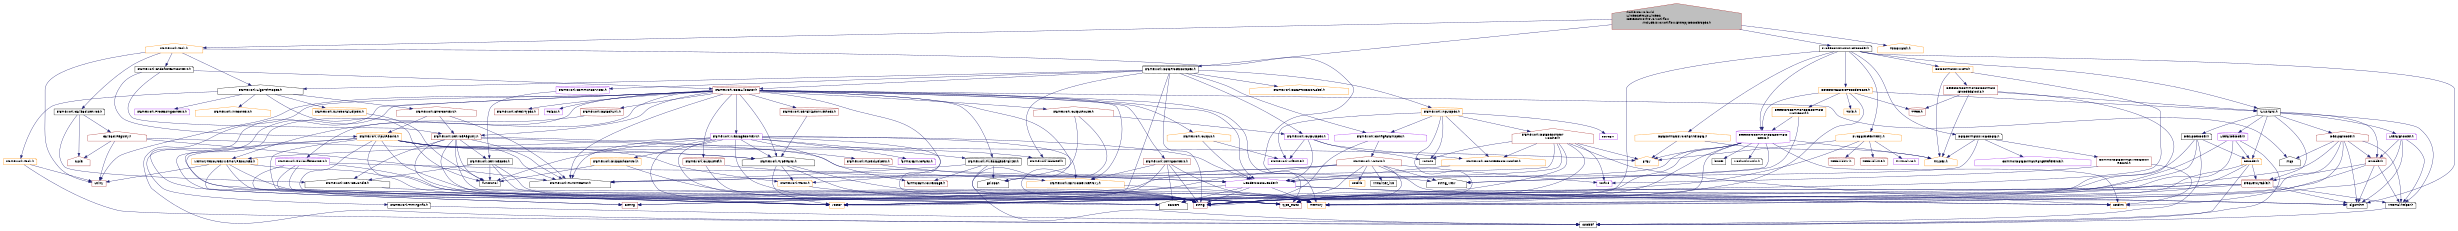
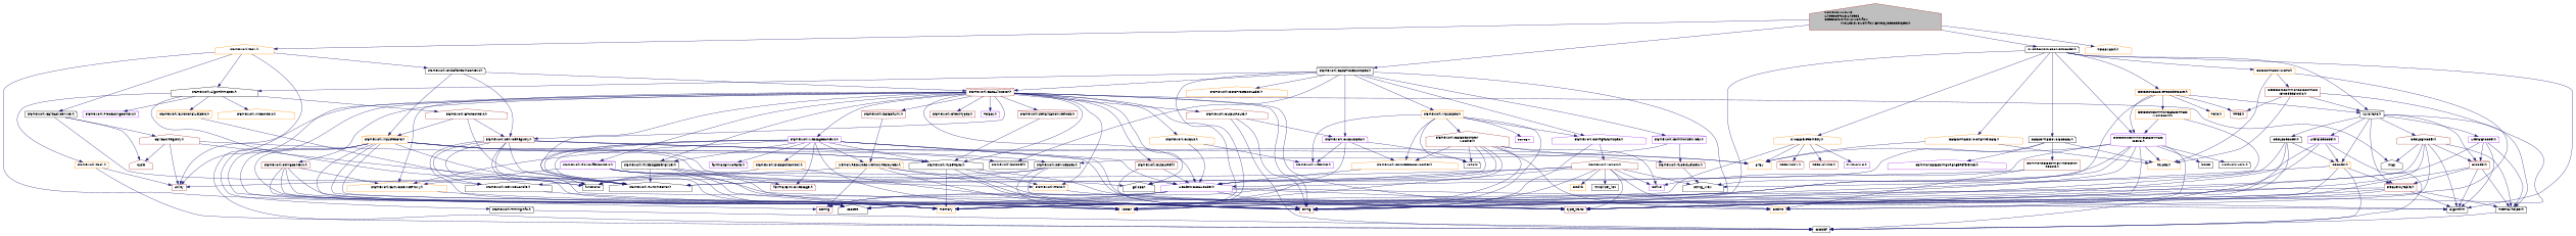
  digraph {
    node [color=brown fontname=Helvetica fontsize=10 shape=house]
    edge [color=midnightblue fontname=Helvetica fontsize=10 labelfontname=Helvetica labelfontsize=10 style=solid]
    n1 [fillcolor=grey75 fontcolor=black height=0.2 label="/home/travis/build\l/AliceO2Group/AliceO2\l/Detectors/FIT/FV0/workflow\l/include/FV0Workflow/EntropyDecoderSpec.h" style=filled width=0.4]
    n2 [color=black height=0.2 label="Framework/DataProcessorSpec.h" shape=cylinder width=0.4]
    n3 [color=darkorange height=0.2 label="Framework/Task.h" width=0.4]
    n4 [color=black height=0.2 label="FV0Reconstruction/CTFCoder.h" shape=note width=0.4]
    n5 [color=darkorange height=0.2 label="TStopwatch.h" width=0.4]
    n6 [color=black height=0.2 label="Framework/AlgorithmSpec.h" width=0.4]
    n7 [color=black height=0.2 label="Framework/DataRef.h" shape=cylinder width=0.4]
    n8 [color=darkorange height=0.2 label=vector shape=box width=0.4]
    n9 [height=0.2 label=string shape=box width=0.4]
    n10 [color=purple height=0.2 label="Framework/ConfigParamSpec.h" width=0.4]
    n11 [color=darkorange height=0.2 label="Framework/DataProcessorLabel.h" width=0.4]
    n12 [height=0.2 label="Framework/DataAllocator.h" shape=cylinder width=0.4]
    n13 [color=purple height=0.2 label="Framework/OutputSpec.h" shape=note width=0.4]
    n14 [color=darkorange height=0.2 label="Framework/InputSpec.h" shape=cylinder width=0.4]
    n15 [color=purple height=0.2 label="Framework/CommonServices.h" shape=cylinder width=0.4]
    n16 [color=darkorange height=0.2 label=memory shape=box width=0.4]
    n17 [height=0.2 label=utility shape=box width=0.4]
    n18 [color=black height=0.2 label="Framework/CallbackService.h" shape=note width=0.4]
    n19 [color=black height=0.2 label="Framework/EndOfStreamContext.h" shape=note width=0.4]
    n20 [color=black height=0.2 label=algorithm shape=note width=0.4]
    n21 [color=darkorange height=0.2 label="FV0Base/Geometry.h" width=0.4]
    n22 [color=darkorange height=0.2 label="DataFormatsFV0/CTF.h" shape=box width=0.4]
    n23 [color=black height=0.2 label="rANS/rans.h" shape=cylinder width=0.4]
    n24 [color=black height=0.2 label="DataFormatsFV0/BCData.h" shape=note width=0.4]
    n25 [color=darkorange height=0.2 label="DataFormatsFV0/ChannelData.h" width=0.4]
    n26 [color=purple height=0.2 label="DetectorsCommonDataFormats\l/DetID.h" shape=cylinder width=0.4]
    n27 [color=darkorange height=0.2 label="DetectorsBase/CTFCoderBase.h" shape=note width=0.4]
    n28 [color=purple height=0.2 label="Framework/ProcessingContext.h" shape=note width=0.4]
    n29 [height=0.2 label="Framework/ErrorContext.h" width=0.4]
    n30 [color=black height=0.2 label=functional shape=note width=0.4]
    n31 [color=darkorange height=0.2 label="Framework/InitContext.h" width=0.4]
    n32 [color=darkorange height=0.2 label="Framework/FunctionalHelpers.h" shape=cylinder width=0.4]
    n33 [color=darkorange height=0.2 label="Framework/Pack.h" shape=note width=0.4]
    n34 [height=0.2 label="Framework/Variant.h" width=0.4]
    n35 [color=black height=0.2 label="Framework/RuntimeError.h" width=0.4]
    n36 [height=0.2 label="Framework/ServiceRegistry.h" shape=note width=0.4]
    n37 [color=black height=0.2 label="Framework/TypeTraits.h" width=0.4]
    n38 [height=0.2 label=type_traits shape=note width=0.4]
    n39 [color=darkorange height=0.2 label="Framework/Traits.h" shape=note width=0.4]
    n40 [color=purple height=0.2 label="Headers/DataHeader.h" width=0.4]
    n41 [color=black height=0.2 label=cstddef shape=box width=0.4]
    n42 [color=purple height=0.2 label="Framework/MessageContext.h" shape=box width=0.4]
    n43 [color=darkorange height=0.2 label="Framework/FairMQDeviceProxy.h" width=0.4]
    n44 [color=black height=0.2 label="Framework/TMessageSerializer.h" shape=cylinder width=0.4]
    n45 [color=black height=0.2 label="gsl/span" width=0.4]
    n46 [height=0.2 label="Framework/StringContext.h" shape=box width=0.4]
    n47 [color=purple height=0.2 label="Framework/RawBufferContext.h" shape=cylinder width=0.4]
    n48 [color=darkorange height=0.2 label="Framework/Output.h" width=0.4]
    n49 [height=0.2 label="Framework/OutputRef.h" shape=cylinder width=0.4]
    n50 [height=0.2 label="Framework/OutputRoute.h" width=0.4]
    n51 [height=0.2 label="Framework/DataChunk.h" shape=cylinder width=0.4]
    n52 [color=black height=0.2 label="Framework/TimingInfo.h" shape=note width=0.4]
    n53 [height=0.2 label="Framework/SerializationMethods.h" shape=cylinder width=0.4]
    n54 [height=0.2 label="Framework/CheckTypes.h" shape=box width=0.4]
    n55 [color=purple height=0.2 label="TClass.h" shape=note width=0.4]
    n56 [color=black height=0.2 label=map width=0.4]
    n57 [color=purple height=0.2 label="Framework/Lifetime.h" shape=box width=0.4]
    n58 [color=darkorange height=0.2 label="Framework/ConcreteDataMatcher.h" width=0.4]
    n59 [color=black height=0.2 label=variant shape=note width=0.4]
    n60 [height=0.2 label="Framework/DataDescriptor\lMatcher.h" width=0.4]
    n61 [color=purple height=0.2 label=ostream shape=box width=0.4]
    n62 [color=black height=0.2 label="Framework/ServiceSpec.h" shape=box width=0.4]
    n63 [height=0.2 label="Framework/TypeIdHelpers.h" shape=note width=0.4]
    n64 [color=darkorange height=0.2 label="Framework/InputRecord.h" shape=cylinder width=0.4]
    n65 [color=black height=0.2 label=cassert width=0.4]
    n66 [height=0.2 label=cstring shape=box width=0.4]
    n67 [color=black height=0.2 label="Framework/ServiceHandle.h" width=0.4]
    n68 [color=darkorange height=0.2 label=array width=0.4]
    n69 [color=darkorange height=0.2 label=cstdint shape=note width=0.4]
    n70 [color=black height=0.2 label=string_view width=0.4]
    n71 [color=darkorange height=0.2 label=cstdlib shape=box width=0.4]
    n72 [color=purple height=0.2 label=iosfwd shape=note width=0.4]
    n73 [color=black height=0.2 label=initializer_list shape=box width=0.4]
    n74 [color=darkorange height=0.2 label="Framework/DispatchControl.h" shape=cylinder width=0.4]
    n75 [height=0.2 label="fairmq/FairMQMessage.h" shape=note width=0.4]
    n76 [color=darkorange height=0.2 label="MemoryResources/MemoryResources.h" shape=note width=0.4]
    n77 [color=purple height=0.2 label="fairmq/FairMQParts.h" shape=note width=0.4]
    n78 [height=0.2 label="CallbackRegistry.h" width=0.4]
    n79 [height=0.2 label=tuple width=0.4]
    n80 [height=0.2 label="TGeoMatrix.h" shape=cylinder width=0.4]
    n81 [height=0.2 label="TGeoVolume.h" shape=cylinder width=0.4]
    n82 [color=purple height=0.2 label="TVirtualMC.h" shape=box width=0.4]
    n83 [color=darkorange height=0.2 label="Rtypes.h" width=0.4]
    n84 [height=0.2 label="DetectorsCommonDataFormats\l/EncodedBlocks.h" shape=box width=0.4]
    n85 [height=0.2 label="FrequencyTable.h" shape=cylinder width=0.4]
    n86 [color=black height=0.2 label="internal/helper.h" shape=note width=0.4]
    n87 [height=0.2 label="Encoder.h" shape=cylinder width=0.4]
    n88 [color=darkorange height=0.2 label="Decoder.h" shape=note width=0.4]
    n89 [height=0.2 label="DedupEncoder.h" width=0.4]
    n90 [color=black height=0.2 label="DedupDecoder.h" shape=note width=0.4]
    n91 [color=purple height=0.2 label="LiteralEncoder.h" shape=note width=0.4]
    n92 [color=purple height=0.2 label="LiteralDecoder.h" shape=cylinder width=0.4]
    n93 [height=0.2 label="CommonDataFormat/Interaction\lRecord.h" shape=box width=0.4]
    n94 [color=purple height=0.2 label="CommonDataFormat/RangeReference.h" width=0.4]
    n95 [color=black height=0.2 label=bitset shape=box width=0.4]
    n96 [color=black height=0.2 label="MathUtils/Utils.h" shape=note width=0.4]
    n97 [height=0.2 label="TTree.h" shape=cylinder width=0.4]
    n98 [color=darkorange height=0.2 label="TFile.h" shape=box width=0.4]
    n99 [color=darkorange height=0.2 label="DetectorsCommonDataFormats\l/NameConf.h" shape=box width=0.4]
    n1 -> n2
    n1 -> n3
    n1 -> n4
    n1 -> n5
    n2 -> n6
    n2 -> n7
    n2 -> n8
    n2 -> n9
    n2 -> n10
    n2 -> n11
    n2 -> n12
    n2 -> n13
    n2 -> n14
    n2 -> n15
    n3 -> n6
    n3 -> n16
    n3 -> n17
    n3 -> n18
    n3 -> n19
    n4 -> n9
    n4 -> n20
    n4 -> n21
    n4 -> n22
    n4 -> n23
    n4 -> n24
    n4 -> n25
    n4 -> n26
    n4 -> n27
    n6 -> n28
    n6 -> n29
    n6 -> n30
    n6 -> n31
    n6 -> n32
    n6 -> n33
    n10 -> n9
    n10 -> n34
    n12 -> n8
    n12 -> n9
    n12 -> n17
    n12 -> n35
    n12 -> n36
    n12 -> n37
    n12 -> n38
    n12 -> n39
    n12 -> n40
    n12 -> n41
    n12 -> n42
    n12 -> n43
    n12 -> n44
    n12 -> n45
    n12 -> n46
    n12 -> n47
    n12 -> n48
    n12 -> n49
    n12 -> n50
    n12 -> n51
    n12 -> n52
    n12 -> n53
    n12 -> n54
    n12 -> n55
    n12 -> n56
    n13 -> n40
    n13 -> n57
    n13 -> n58
    n13 -> n59
    n14 -> n9
    n14 -> n10
    n14 -> n57
    n14 -> n58
    n14 -> n59
    n14 -> n60
    n14 -> n61
    n15 -> n62
+   n15 -> n63
    n18 -> n67
    n18 -> n78
    n18 -> n79
    n19 -> n12
    n19 -> n36
    n19 -> n64
    n21 -> n8
    n21 -> n68
    n21 -> n80
    n21 -> n81
    n21 -> n82
    n22 -> n8
    n22 -> n83
    n22 -> n84
    n23 -> n85
    n23 -> n86
    n23 -> n87
    n23 -> n88
    n23 -> n89
    n23 -> n90
    n23 -> n91
    n23 -> n92
    n24 -> n45
    n24 -> n83
    n24 -> n93
    n24 -> n94
    n25 -> n68
    n25 -> n83
    n26 -> n9
    n26 -> n38
    n26 -> n40
    n26 -> n65
    n26 -> n68
    n26 -> n69
    n26 -> n70
    n26 -> n83
    n26 -> n95
    n26 -> n96
    n27 -> n16
    n27 -> n23
    n27 -> n26
    n27 -> n97
    n27 -> n98
    n27 -> n99
    n29 -> n35
    n29 -> n36
    n29 -> n64
    n32 -> n30
    n33 -> n17
    n33 -> n41
    n34 -> n8
    n34 -> n9
    n34 -> n35
    n34 -> n38
    n34 -> n66
    n34 -> n69
    n34 -> n70
    n34 -> n71
    n34 -> n72
    n34 -> n73
    n36 -> n9
    n36 -> n20
    n36 -> n30
    n36 -> n35
    n36 -> n38
    n36 -> n62
    n36 -> n63
    n36 -> n67
    n36 -> n68
    n37 -> n8
    n37 -> n16
    n37 -> n38
    n37 -> n39
    n39 -> n38
    n40 -> n9
    n40 -> n16
    n40 -> n20
    n40 -> n65
    n40 -> n66
    n40 -> n69
    n42 -> n8
    n42 -> n9
    n42 -> n30
    n42 -> n35
    n42 -> n37
    n42 -> n38
    n42 -> n40
    n42 -> n43
    n42 -> n44
    n42 -> n65
    n42 -> n74
    n42 -> n75
    n42 -> n76
    n42 -> n77
    n43 -> n16
    n44 -> n16
    n44 -> n35
    n44 -> n45
    n44 -> n75
    n46 -> n8
    n46 -> n9
    n46 -> n16
    n46 -> n43
    n46 -> n65
    n47 -> n8
    n47 -> n9
    n47 -> n16
    n47 -> n43
    n47 -> n65
    n48 -> n40
    n48 -> n57
    n49 -> n9
    n49 -> n40
    n50 -> n9
    n50 -> n13
    n50 -> n41
    n51 -> n76
    n52 -> n41
    n53 -> n37
    n58 -> n40
    n60 -> n8
    n60 -> n9
    n60 -> n35
    n60 -> n40
    n60 -> n58
    n60 -> n59
    n60 -> n68
    n60 -> n69
    n60 -> n72
    n62 -> n8
    n62 -> n9
    n62 -> n30
    n62 -> n67
    n63 -> n70
    n64 -> n7
    n64 -> n8
    n64 -> n9
    n64 -> n16
    n64 -> n35
    n64 -> n37
    n64 -> n38
    n64 -> n39
    n64 -> n40
    n64 -> n65
    n64 -> n66
    n67 -> n9
    n74 -> n9
    n74 -> n30
    n76 -> n8
    n76 -> n9
    n76 -> n17
    n76 -> n38
    n76 -> n66
    n78 -> n17
    n78 -> n35
    n78 -> n37
    n78 -> n79
    n84 -> n23
    n84 -> n38
    n84 -> n83
    n84 -> n97
    n85 -> n8
    n85 -> n20
    n85 -> n38
    n85 -> n65
    n85 -> n86
    n86 -> n41
    n87 -> n16
    n87 -> n20
    n87 -> n85
    n87 -> n86
    n88 -> n16
    n88 -> n38
    n88 -> n41
    n88 -> n85
    n89 -> n9
    n89 -> n16
    n89 -> n20
    n89 -> n56
    n89 -> n69
    n89 -> n86
    n89 -> n87
    n90 -> n9
    n90 -> n38
    n90 -> n41
    n90 -> n88
    n91 -> n16
    n91 -> n20
    n91 -> n86
    n91 -> n87
    n92 -> n9
    n92 -> n38
    n92 -> n41
    n92 -> n88
    n93 -> n69
    n93 -> n72
    n99 -> n26
    n99 -> n70
  }
